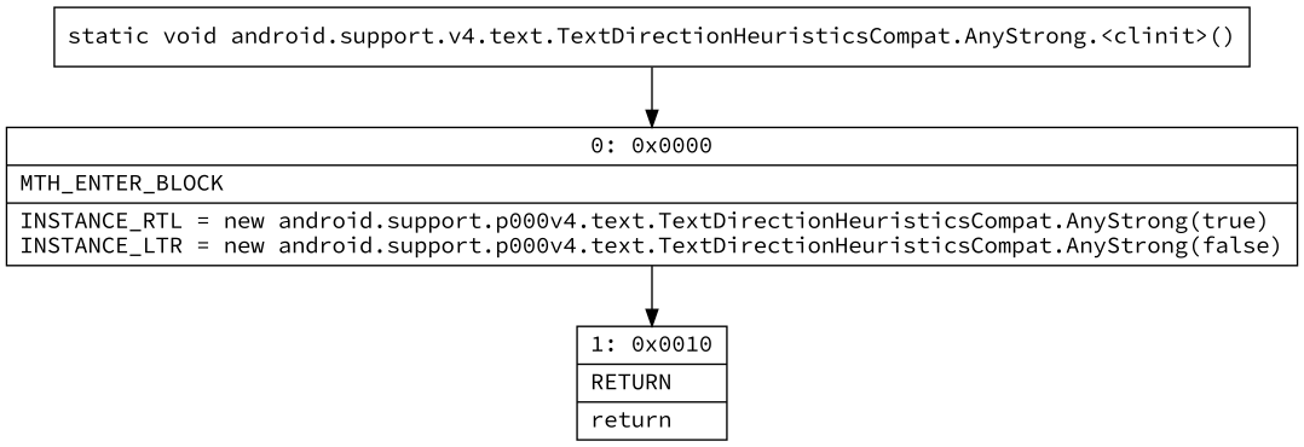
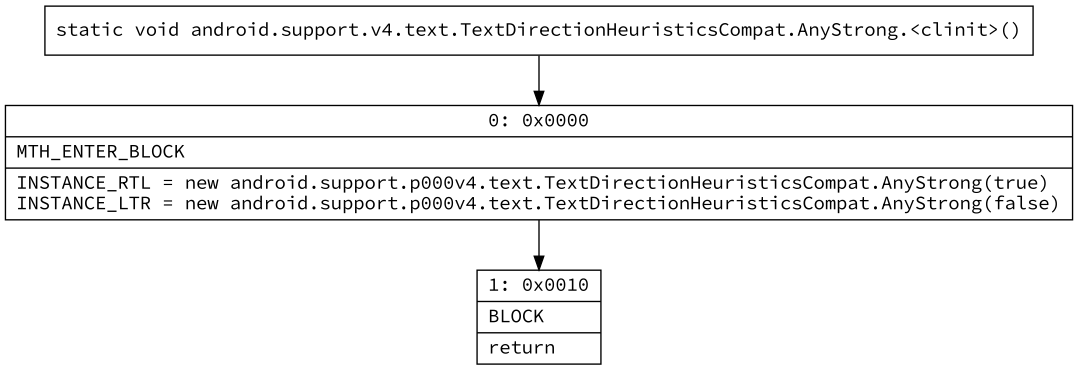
  digraph {
    fontname="Source Code Pro"
    node [shape=record fontname="Source Code Pro"]
    edge [fontname="Source Code Pro"]
    n1 [label="{0\:\ 0x0000|MTH_ENTER_BLOCK\l|INSTANCE_RTL = new android.support.p000v4.text.TextDirectionHeuristicsCompat.AnyStrong(true)\lINSTANCE_LTR = new android.support.p000v4.text.TextDirectionHeuristicsCompat.AnyStrong(false)\l}"]
-   n2 [label="{1\:\ 0x0010|RETURN\l|return\l}"]
+   n2 [label="{1\:\ 0x0010|BLOCK\l|return\l}"]
    n3 [label="{static void android.support.v4.text.TextDirectionHeuristicsCompat.AnyStrong.\<clinit\>() }"]
    n1 -> n2
    n3 -> n1
  }
